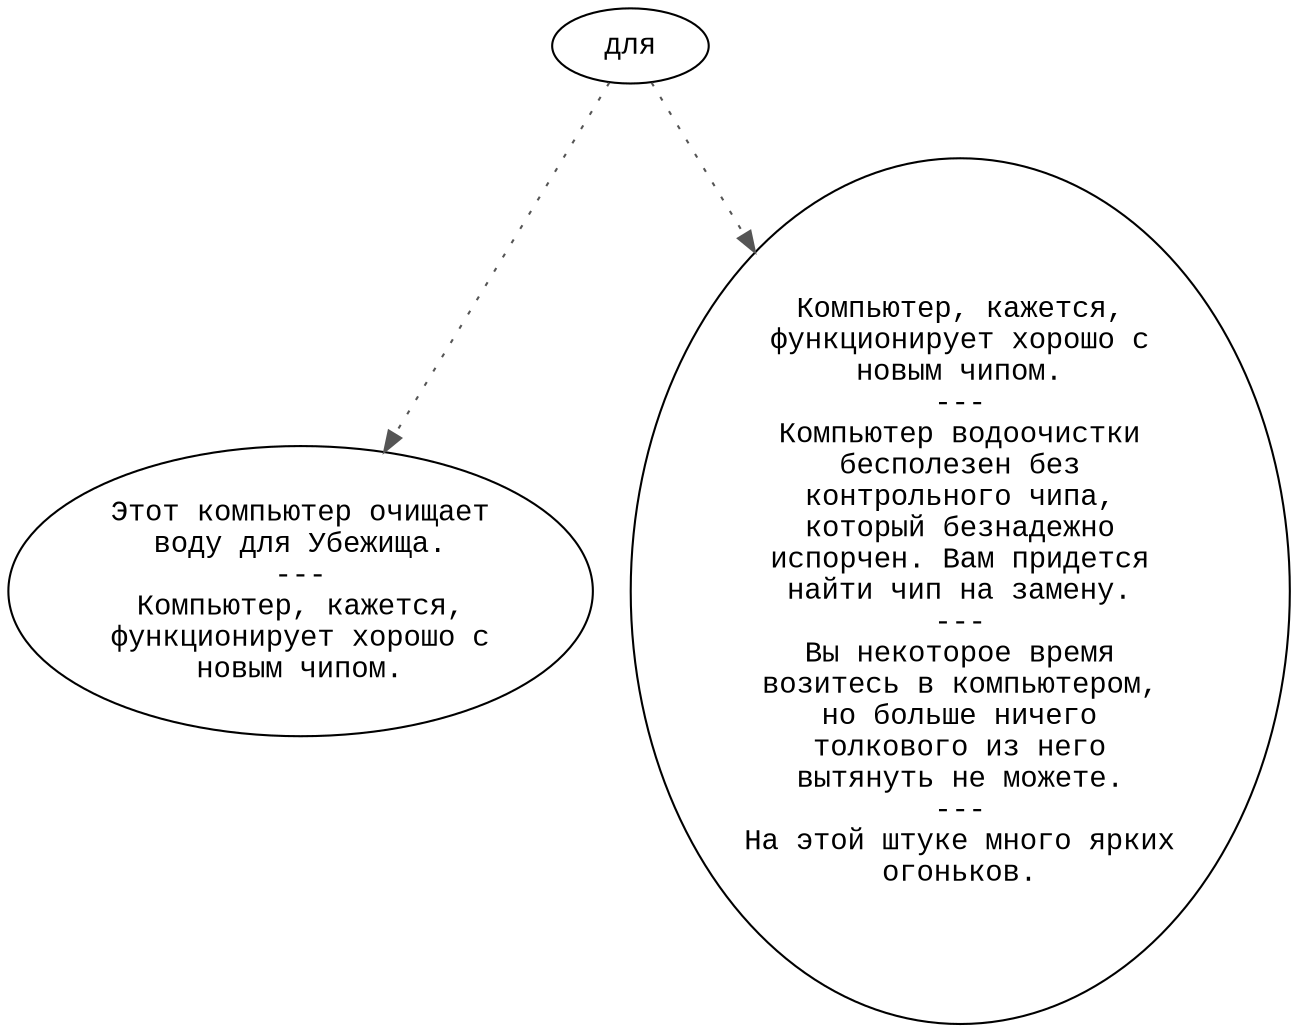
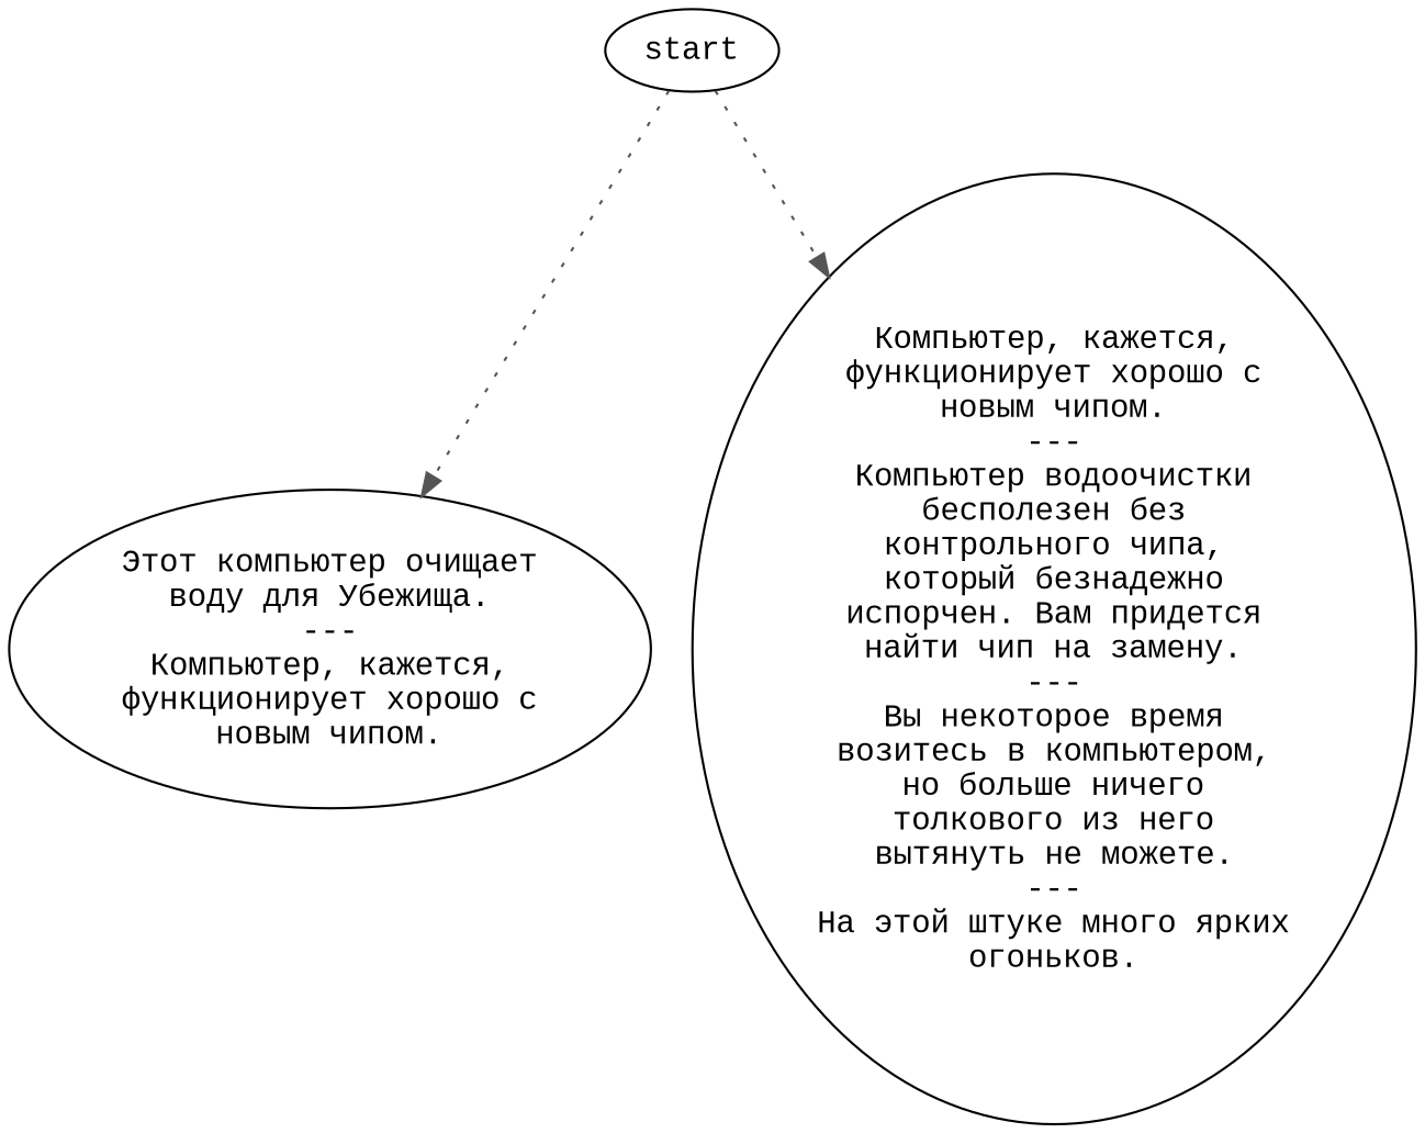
  digraph {
    fontname="Liberation Mono"
    node [color="#000000" fillcolor="#FFFFFF" style=filled fontname="Liberation Mono"]
    edge [color="#555555" style=dotted fontname="Liberation Mono"]
-   start [label="для"]
+   start
    n2 [label="Этот компьютер очищает\nводу для Убежища.\n---\nКомпьютер, кажется,\nфункционирует хорошо с\nновым чипом."]
    n3 [label="Компьютер, кажется,\nфункционирует хорошо с\nновым чипом.\n---\nКомпьютер водоочистки\nбесполезен без\nконтрольного чипа,\nкоторый безнадежно\nиспорчен. Вам придется\nнайти чип на замену.\n---\nВы некоторое время\nвозитесь в компьютером,\nно больше ничего\nтолкового из него\nвытянуть не можете.\n---\nНа этой штуке много ярких\nогоньков."]
    start -> n2
    start -> n3
  }
